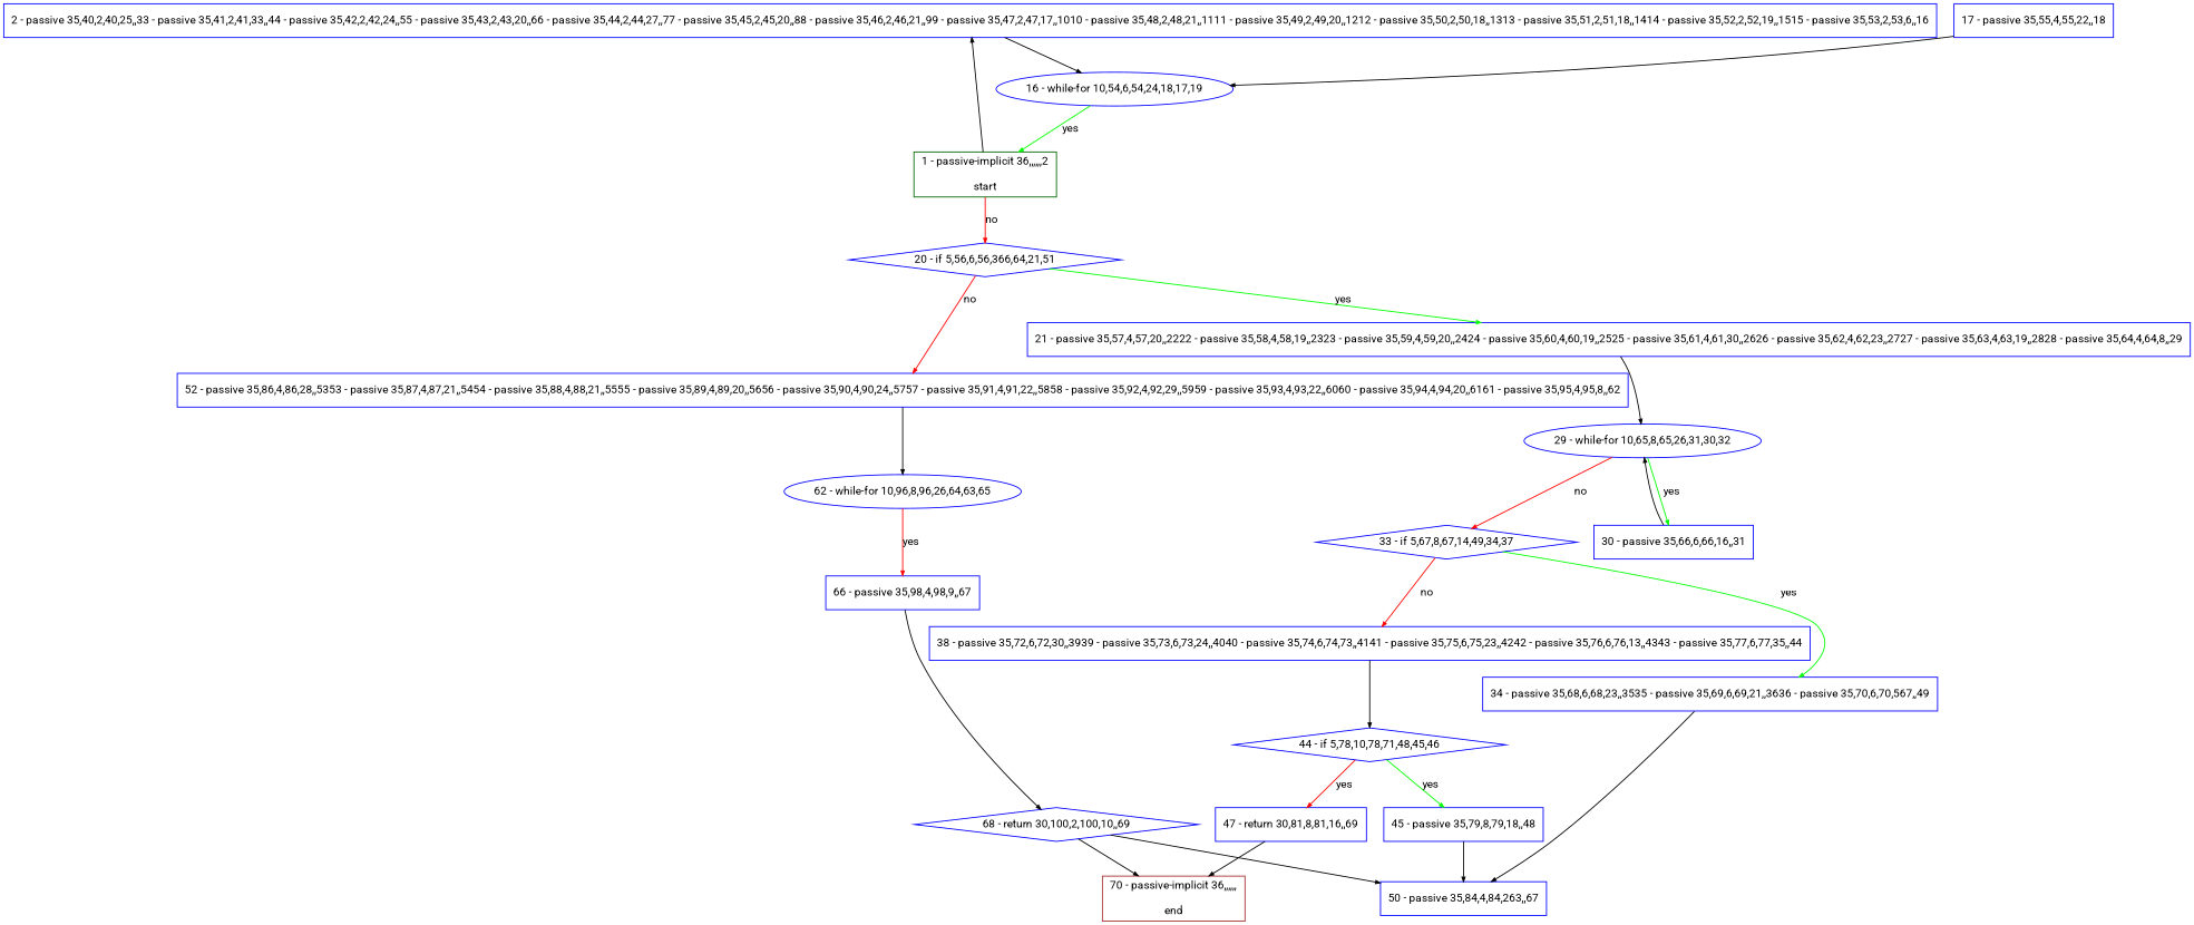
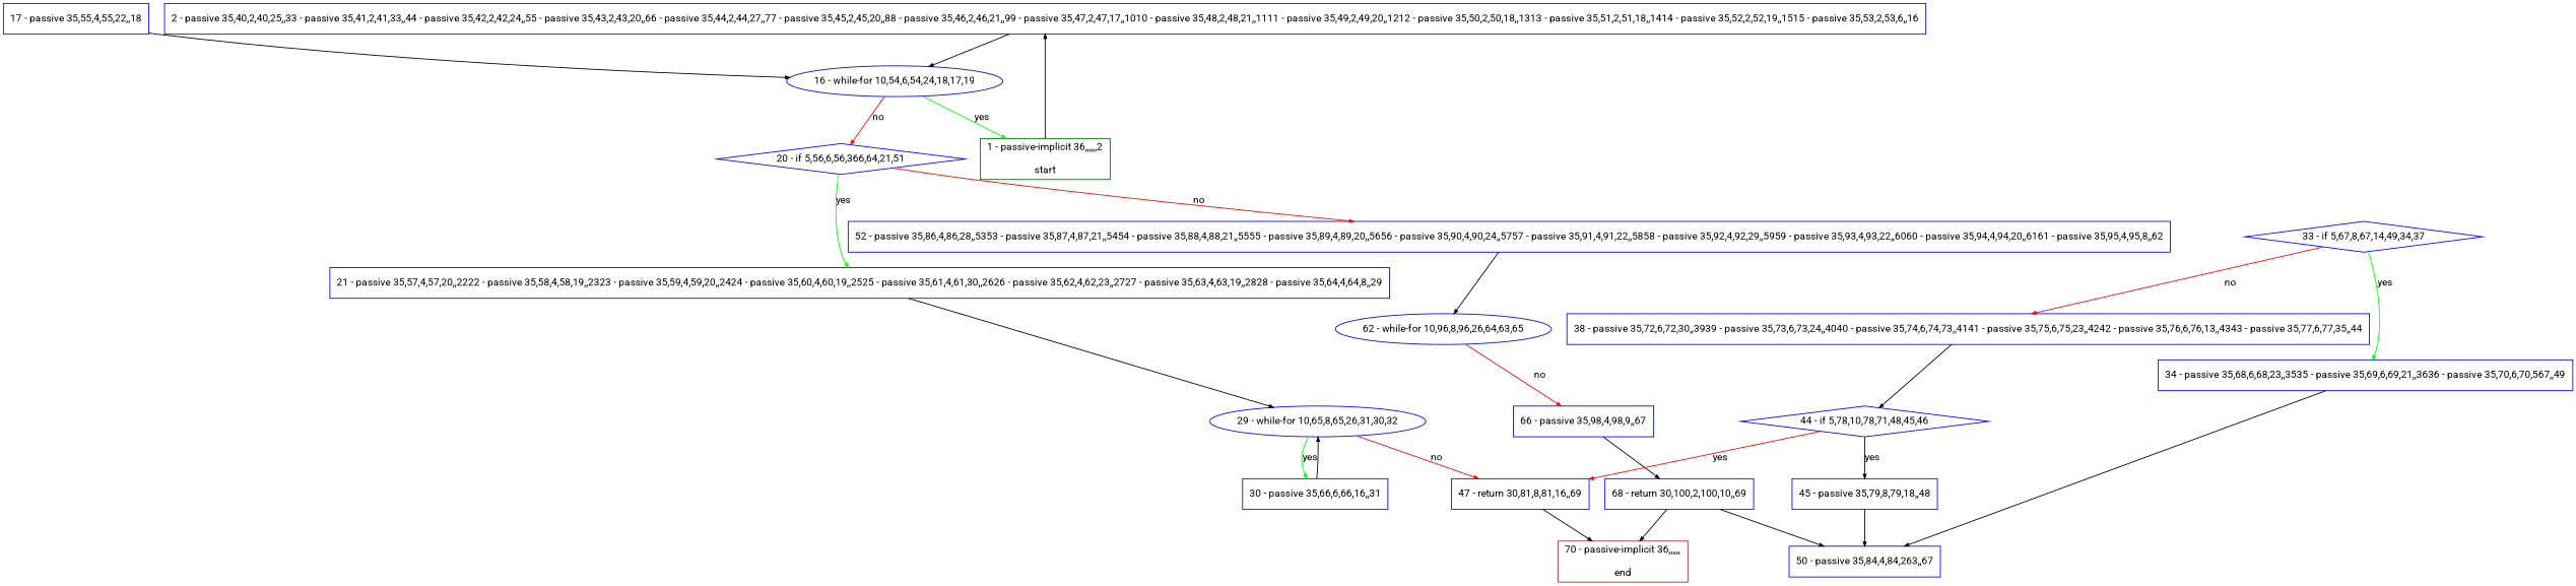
  digraph {
    bgcolor=white
    compound=true
    fillcolor="#FFFFCC"
    fontname=Roboto
    fontsize=12
    pack=true
    packmode=clust
    style="rounded,filled"
    node [color="#0000ff" compound=true fillcolor="#ffffff" fixedsize=false fontname=Roboto fontsize=12 node_initialized=no shape=box style=filled]
    edge [arrowhead=normal arrowsize=0.5 arrowtail=none color="#000000" compound=true dir=forward fontcolor=black fontname=Roboto fontsize=12]
    n1 [label="2 - passive 35,40,2,40,25,,33 - passive 35,41,2,41,33,,44 - passive 35,42,2,42,24,,55 - passive 35,43,2,43,20,,66 - passive 35,44,2,44,27,,77 - passive 35,45,2,45,20,,88 - passive 35,46,2,46,21,,99 - passive 35,47,2,47,17,,1010 - passive 35,48,2,48,21,,1111 - passive 35,49,2,49,20,,1212 - passive 35,50,2,50,18,,1313 - passive 35,51,2,51,18,,1414 - passive 35,52,2,52,19,,1515 - passive 35,53,2,53,6,,16"]
    n2 [label="16 - while-for 10,54,6,54,24,18,17,19" shape=oval]
    n3 [color="#006400" label="1 - passive-implicit 36,,,,,,2\n\nstart"]
    n4 [label="20 - if 5,56,6,56,366,64,21,51" shape=diamond]
    n5 [label="17 - passive 35,55,4,55,22,,18"]
    n6 [label="21 - passive 35,57,4,57,20,,2222 - passive 35,58,4,58,19,,2323 - passive 35,59,4,59,20,,2424 - passive 35,60,4,60,19,,2525 - passive 35,61,4,61,30,,2626 - passive 35,62,4,62,23,,2727 - passive 35,63,4,63,19,,2828 - passive 35,64,4,64,8,,29"]
    n7 [label="52 - passive 35,86,4,86,28,,5353 - passive 35,87,4,87,21,,5454 - passive 35,88,4,88,21,,5555 - passive 35,89,4,89,20,,5656 - passive 35,90,4,90,24,,5757 - passive 35,91,4,91,22,,5858 - passive 35,92,4,92,29,,5959 - passive 35,93,4,93,22,,6060 - passive 35,94,4,94,20,,6161 - passive 35,95,4,95,8,,62"]
    n8 [label="29 - while-for 10,65,8,65,26,31,30,32" shape=oval]
    n9 [label="62 - while-for 10,96,8,96,26,64,63,65" shape=oval]
    n10 [label="30 - passive 35,66,6,66,16,,31"]
    n11 [label="33 - if 5,67,8,67,14,49,34,37" shape=diamond]
    n12 [label="66 - passive 35,98,4,98,9,,67"]
    n13 [label="34 - passive 35,68,6,68,23,,3535 - passive 35,69,6,69,21,,3636 - passive 35,70,6,70,567,,49"]
    n14 [label="38 - passive 35,72,6,72,30,,3939 - passive 35,73,6,73,24,,4040 - passive 35,74,6,74,73,,4141 - passive 35,75,6,75,23,,4242 - passive 35,76,6,76,13,,4343 - passive 35,77,6,77,35,,44"]
    n15 [label="50 - passive 35,84,4,84,263,,67"]
    n16 [label="44 - if 5,78,10,78,71,48,45,46" shape=diamond]
    n17 [label="45 - passive 35,79,8,79,18,,48"]
    n18 [label="47 - return 30,81,8,81,16,,69"]
-   n19 [label="68 - return 30,100,2,100,10,,69" shape=diamond]
+   n19 [label="68 - return 30,100,2,100,10,,69"]
    n20 [color="#a52a2a" label="70 - passive-implicit 36,,,,,,\n\nend"]
    n1 -> n2
    n2 -> n3 [color="#00ff00" label=yes]
-   n3 -> n4 [color="#ff0000" label=no]
+   n2 -> n4 [color="#ff0000" label=no]
    n3 -> n1
    n4 -> n6 [color="#00ff00" label=yes]
    n4 -> n7 [color="#ff0000" label=no]
    n5 -> n2
    n6 -> n8
    n7 -> n9
    n8 -> n10 [color="#00ff00" label=yes]
-   n8 -> n11 [color="#ff0000" label=no]
-   n9 -> n12 [color="#ff0000" label=yes]
+   n8 -> n18 [color="#ff0000" label=no]
+   n9 -> n12 [color="#ff0000" label=no]
    n10 -> n8
    n11 -> n13 [color="#00ff00" label=yes]
    n11 -> n14 [color="#ff0000" label=no]
    n12 -> n19
    n13 -> n15
    n14 -> n16
-   n16 -> n17 [color="#00ff00" label=yes]
+   n16 -> n17 [label=yes]
    n16 -> n18 [color="#ff0000" label=yes]
    n17 -> n15
    n18 -> n20
    n19 -> n15
    n19 -> n20
  }
